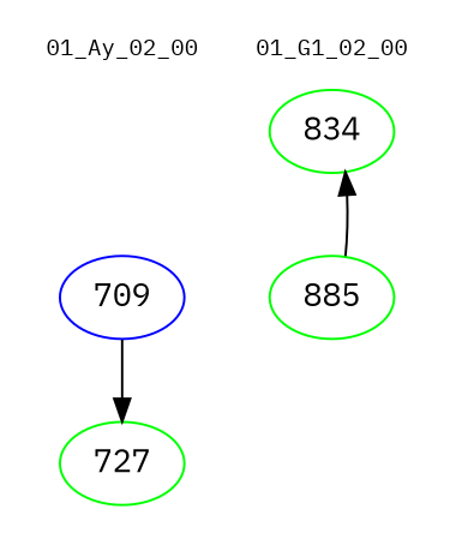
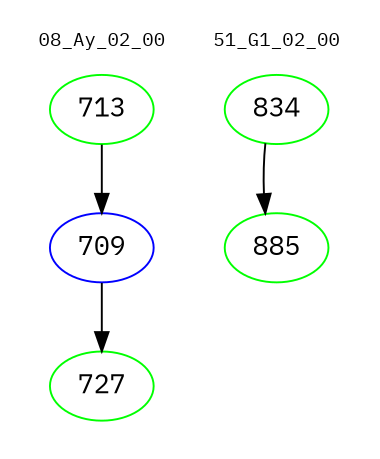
  digraph {
    fontname="IBM Plex Mono"
    node [color=green fontname="IBM Plex Mono"]
    edge [color=black fontname="IBM Plex Mono"]
+   n1 [label=713]
    n2 [color=blue label=709]
    n3 [label=727]
    n4 [label=834]
    n5 [label=885]
    subgraph cluster_1 {
      color=white
      fontsize=10
-     label="01_Ay_02_00"
+     label="08_Ay_02_00"
+     n1
      n2
      n3
    }
    subgraph cluster_2 {
      color=white
      fontsize=10
-     label="01_G1_02_00"
+     label="51_G1_02_00"
      n4
      n5
    }
+   n1 -> n2
    n2 -> n3
-   n5 -> n4
+   n4 -> n5
  }
